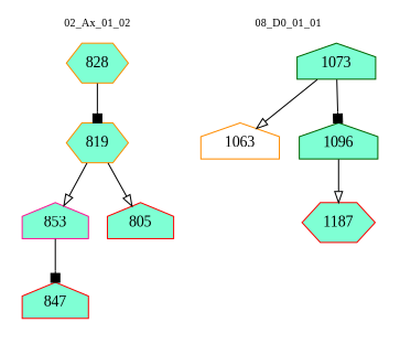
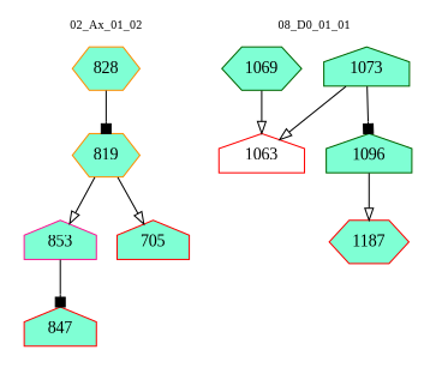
  digraph {
    fontname="Liberation Serif"
    node [color=darkorange fillcolor=aquamarine fontname="Liberation Serif" shape=house style=filled]
    edge [arrowhead=onormal color=black fontname="Liberation Serif"]
    n1 [label=828 shape=hexagon]
    n2 [label=819 shape=hexagon]
    n3 [color=deeppink label=853]
-   n4 [color=red label=805]
+   n4 [color=red label=705]
    n5 [color=red label=847]
    n6 [color=darkgreen label=1073]
+   n7 [color=darkgreen label=1069 shape=hexagon]
    n8 [color=darkgreen label=1096]
-   n9 [fillcolor=white label=1063]
+   n9 [color=red fillcolor=white label=1063]
    n10 [color=red label=1187 shape=hexagon]
    subgraph cluster_1 {
      color=white
      fontsize=10
      label="02_Ax_01_02"
      n1
      n2
      n3
      n4
      n5
    }
    subgraph cluster_2 {
      color=white
      fontsize=10
      label="08_D0_01_01"
      n6
+     n7
      n8
      n9
      n10
    }
    n1 -> n2 [arrowhead=box]
    n2 -> n3
    n2 -> n4
    n3 -> n5 [arrowhead=box]
    n6 -> n8 [arrowhead=box]
    n6 -> n9
+   n7 -> n9
    n8 -> n10
  }
